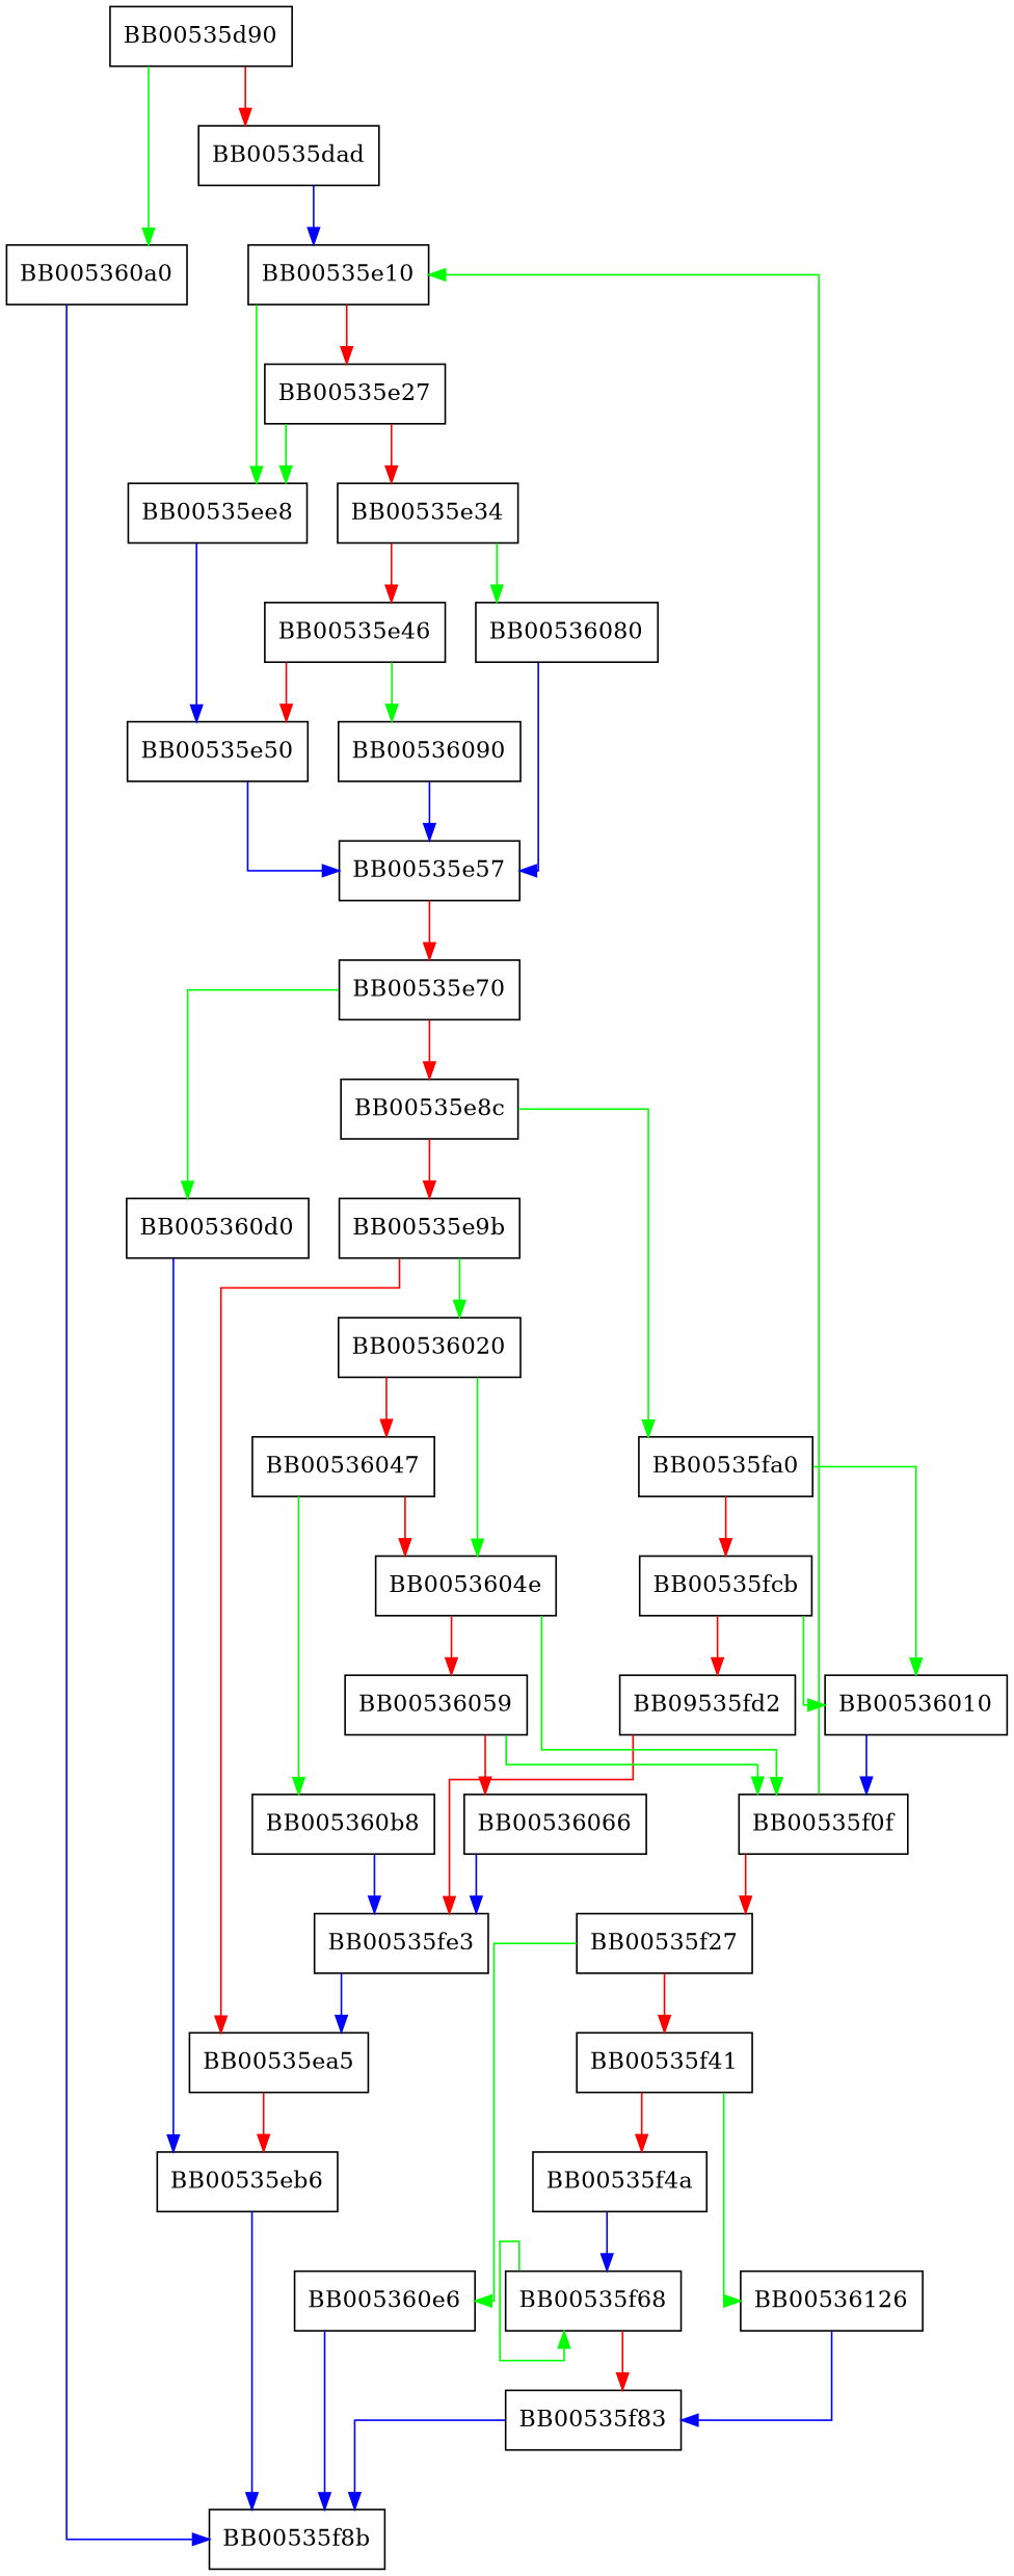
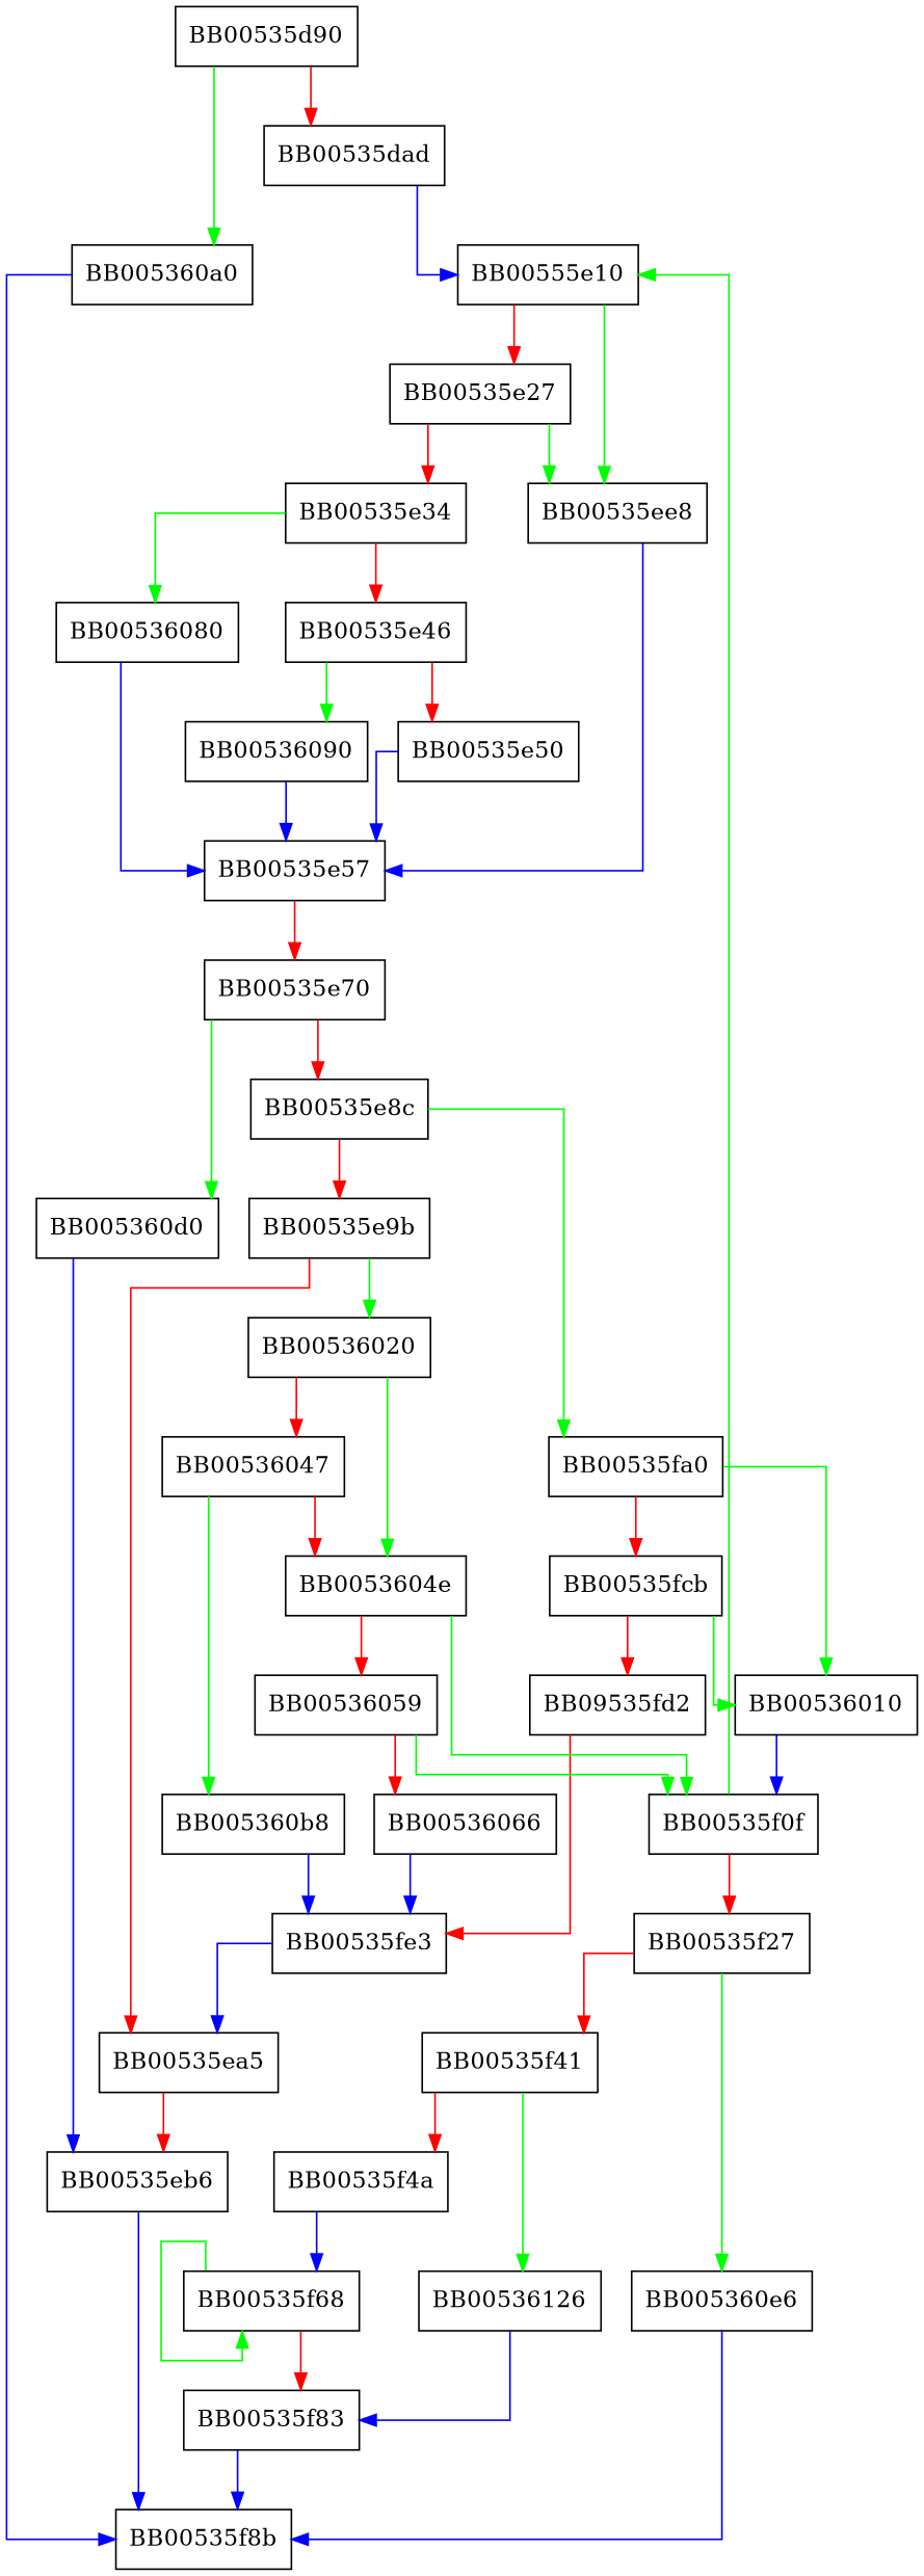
  digraph {
    splines=ortho
    node [shape=box]
    edge [color=red]
    BB00535d90
    BB005360a0
    BB00535dad
    BB00535f8b
-   BB00535e10
+   BB00535e10 [label=BB00555e10]
    BB00535ee8
    BB00535e27
    BB00535e50
    BB00535e34
    BB00535e57
    BB00536080
    BB00535e46
    BB00536090
    BB00535e70
    BB005360d0
    BB00535e8c
    BB00535f0f
    BB00535f27
    BB00535eb6
    BB00535fa0
    BB00535e9b
    BB00536010
    BB00535fcb
    BB00536020
    BB00535ea5
    n26 [label=BB09535fd2]
    BB0053604e
    BB00536047
    BB00536059
    BB005360b8
    BB005360e6
    BB00535f41
    BB00536126
    BB00535f4a
    BB00535f83
    BB00535f68
    BB00535fe3
    BB00536066
    BB00535d90 -> BB005360a0 [color=green]
    BB00535d90 -> BB00535dad
    BB005360a0 -> BB00535f8b [color=blue]
    BB00535dad -> BB00535e10 [color=blue]
    BB00535e10 -> BB00535ee8 [color=green]
    BB00535e10 -> BB00535e27
-   BB00535ee8 -> BB00535e50 [color=blue]
+   BB00535ee8 -> BB00535e57 [color=blue]
    BB00535e27 -> BB00535ee8 [color=green]
    BB00535e27 -> BB00535e34
    BB00535e50 -> BB00535e57 [color=blue]
    BB00535e34 -> BB00536080 [color=green]
    BB00535e34 -> BB00535e46
    BB00535e57 -> BB00535e70
    BB00536080 -> BB00535e57 [color=blue]
    BB00535e46 -> BB00535e50
    BB00535e46 -> BB00536090 [color=green]
    BB00536090 -> BB00535e57 [color=blue]
    BB00535e70 -> BB005360d0 [color=green]
    BB00535e70 -> BB00535e8c
    BB005360d0 -> BB00535eb6 [color=blue]
    BB00535e8c -> BB00535fa0 [color=green]
    BB00535e8c -> BB00535e9b
    BB00535f0f -> BB00535e10 [color=green]
    BB00535f0f -> BB00535f27
    BB00535f27 -> BB005360e6 [color=green]
    BB00535f27 -> BB00535f41
    BB00535eb6 -> BB00535f8b [color=blue]
    BB00535fa0 -> BB00536010 [color=green]
    BB00535fa0 -> BB00535fcb
    BB00535e9b -> BB00536020 [color=green]
    BB00535e9b -> BB00535ea5
    BB00536010 -> BB00535f0f [color=blue]
    BB00535fcb -> BB00536010 [color=green]
    BB00535fcb -> n26
    BB00536020 -> BB0053604e [color=green]
    BB00536020 -> BB00536047
    BB00535ea5 -> BB00535eb6
    n26 -> BB00535fe3
    BB0053604e -> BB00535f0f [color=green]
    BB0053604e -> BB00536059
    BB00536047 -> BB0053604e
    BB00536047 -> BB005360b8 [color=green]
    BB00536059 -> BB00535f0f [color=green]
    BB00536059 -> BB00536066
    BB005360b8 -> BB00535fe3 [color=blue]
    BB005360e6 -> BB00535f8b [color=blue]
    BB00535f41 -> BB00536126 [color=green]
    BB00535f41 -> BB00535f4a
    BB00536126 -> BB00535f83 [color=blue]
    BB00535f4a -> BB00535f68 [color=blue]
    BB00535f83 -> BB00535f8b [color=blue]
    BB00535f68 -> BB00535f83
    BB00535f68 -> BB00535f68 [color=green]
    BB00535fe3 -> BB00535ea5 [color=blue]
    BB00536066 -> BB00535fe3 [color=blue]
  }
